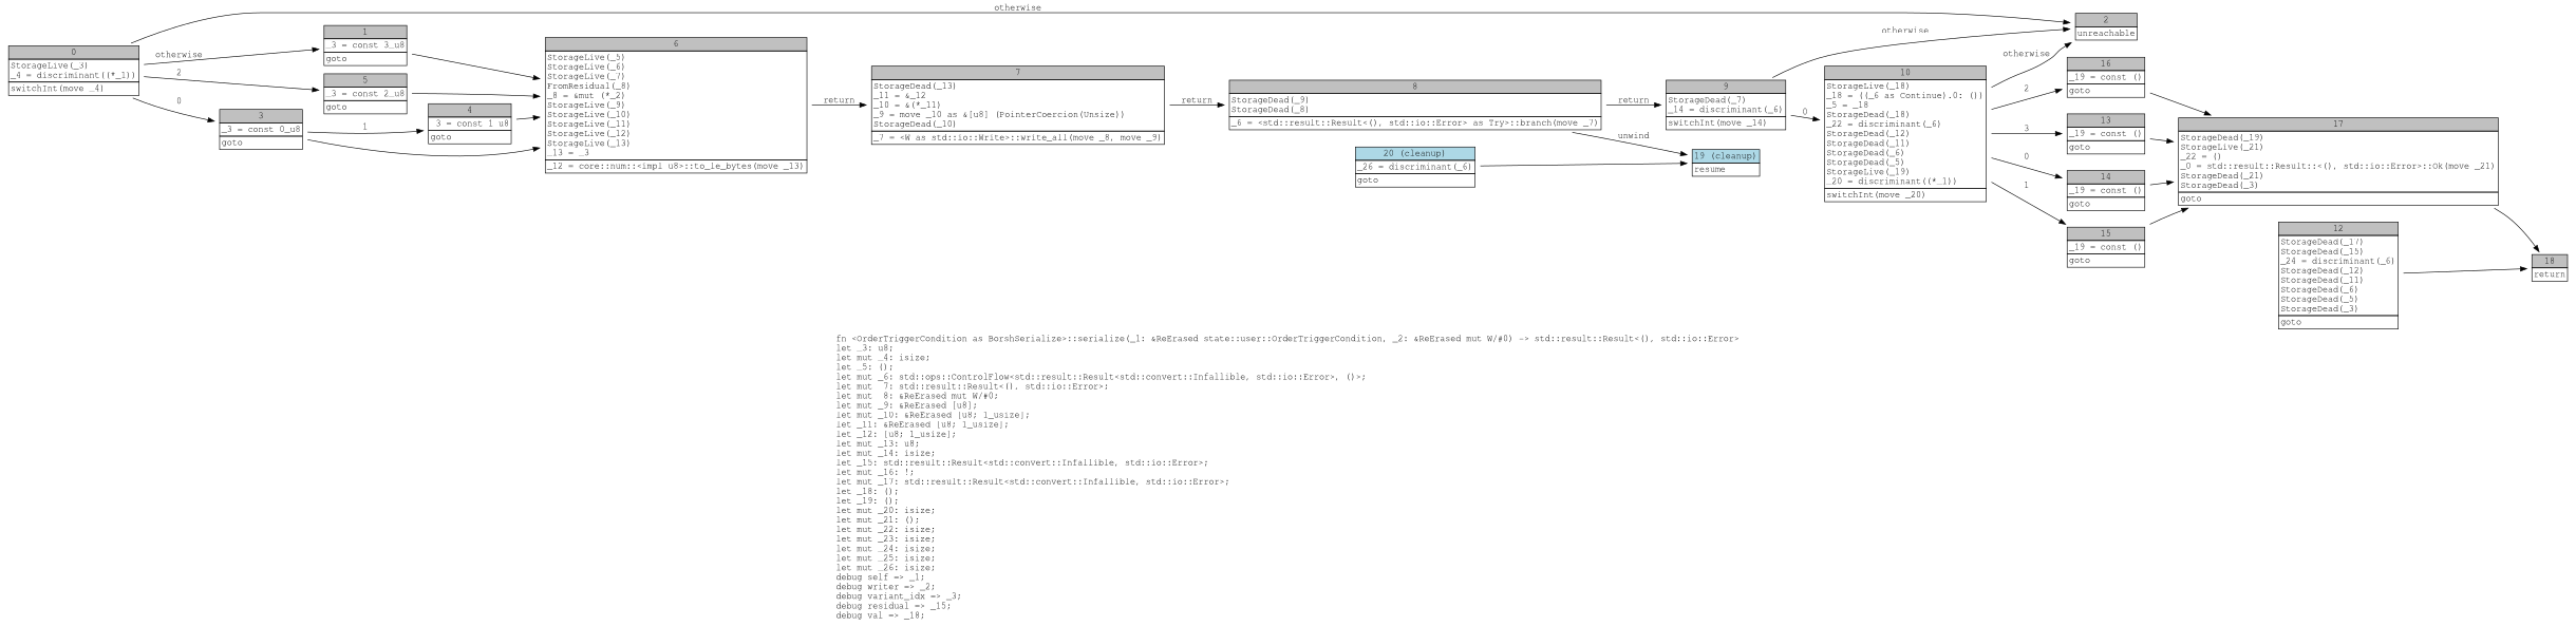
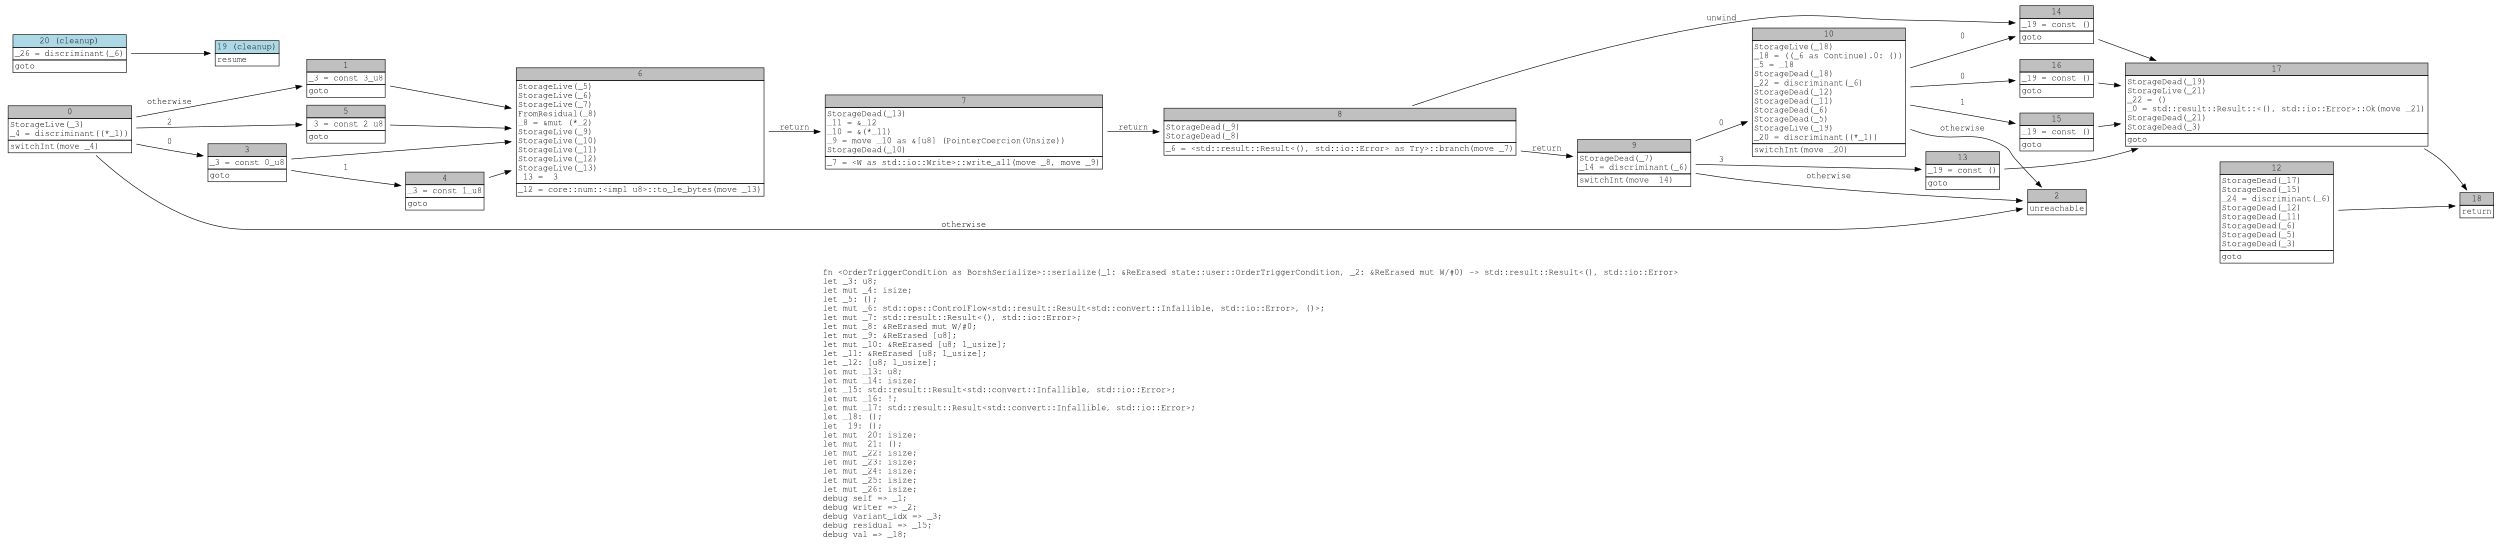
  digraph {
    fontname="Courier, monospace"
    label=<fn &lt;OrderTriggerCondition as BorshSerialize&gt;::serialize(_1: &amp;ReErased state::user::OrderTriggerCondition, _2: &amp;ReErased mut W/#0) -&gt; std::result::Result&lt;(), std::io::Error&gt;<br align="left"/>let _3: u8;<br align="left"/>let mut _4: isize;<br align="left"/>let _5: ();<br align="left"/>let mut _6: std::ops::ControlFlow&lt;std::result::Result&lt;std::convert::Infallible, std::io::Error&gt;, ()&gt;;<br align="left"/>let mut _7: std::result::Result&lt;(), std::io::Error&gt;;<br align="left"/>let mut _8: &amp;ReErased mut W/#0;<br align="left"/>let mut _9: &amp;ReErased [u8];<br align="left"/>let mut _10: &amp;ReErased [u8; 1_usize];<br align="left"/>let _11: &amp;ReErased [u8; 1_usize];<br align="left"/>let _12: [u8; 1_usize];<br align="left"/>let mut _13: u8;<br align="left"/>let mut _14: isize;<br align="left"/>let _15: std::result::Result&lt;std::convert::Infallible, std::io::Error&gt;;<br align="left"/>let mut _16: !;<br align="left"/>let mut _17: std::result::Result&lt;std::convert::Infallible, std::io::Error&gt;;<br align="left"/>let _18: ();<br align="left"/>let _19: ();<br align="left"/>let mut _20: isize;<br align="left"/>let mut _21: ();<br align="left"/>let mut _22: isize;<br align="left"/>let mut _23: isize;<br align="left"/>let mut _24: isize;<br align="left"/>let mut _25: isize;<br align="left"/>let mut _26: isize;<br align="left"/>debug self =&gt; _1;<br align="left"/>debug writer =&gt; _2;<br align="left"/>debug variant_idx =&gt; _3;<br align="left"/>debug residual =&gt; _15;<br align="left"/>debug val =&gt; _18;<br align="left"/>>
    rankdir=LR
    node [fontname="Courier, monospace" shape=none]
    edge [fontname="Courier, monospace"]
    n1 [label=<<table border="0" cellborder="1" cellspacing="0"><tr><td bgcolor="gray" align="center" colspan="1">0</td></tr><tr><td align="left" balign="left">StorageLive(_3)<br/>_4 = discriminant((*_1))<br/></td></tr><tr><td align="left">switchInt(move _4)</td></tr></table>>]
    n2 [label=<<table border="0" cellborder="1" cellspacing="0"><tr><td bgcolor="gray" align="center" colspan="1">1</td></tr><tr><td align="left" balign="left">_3 = const 3_u8<br/></td></tr><tr><td align="left">goto</td></tr></table>>]
    n3 [label=<<table border="0" cellborder="1" cellspacing="0"><tr><td bgcolor="gray" align="center" colspan="1">2</td></tr><tr><td align="left">unreachable</td></tr></table>>]
    n4 [label=<<table border="0" cellborder="1" cellspacing="0"><tr><td bgcolor="gray" align="center" colspan="1">3</td></tr><tr><td align="left" balign="left">_3 = const 0_u8<br/></td></tr><tr><td align="left">goto</td></tr></table>>]
    n5 [label=<<table border="0" cellborder="1" cellspacing="0"><tr><td bgcolor="gray" align="center" colspan="1">5</td></tr><tr><td align="left" balign="left">_3 = const 2_u8<br/></td></tr><tr><td align="left">goto</td></tr></table>>]
    n6 [label=<<table border="0" cellborder="1" cellspacing="0"><tr><td bgcolor="gray" align="center" colspan="1">6</td></tr><tr><td align="left" balign="left">StorageLive(_5)<br/>StorageLive(_6)<br/>StorageLive(_7)<br/>FromResidual(_8)<br/>_8 = &amp;mut (*_2)<br/>StorageLive(_9)<br/>StorageLive(_10)<br/>StorageLive(_11)<br/>StorageLive(_12)<br/>StorageLive(_13)<br/>_13 = _3<br/></td></tr><tr><td align="left">_12 = core::num::&lt;impl u8&gt;::to_le_bytes(move _13)</td></tr></table>>]
    n7 [label=<<table border="0" cellborder="1" cellspacing="0"><tr><td bgcolor="gray" align="center" colspan="1">4</td></tr><tr><td align="left" balign="left">_3 = const 1_u8<br/></td></tr><tr><td align="left">goto</td></tr></table>>]
    n8 [label=<<table border="0" cellborder="1" cellspacing="0"><tr><td bgcolor="gray" align="center" colspan="1">7</td></tr><tr><td align="left" balign="left">StorageDead(_13)<br/>_11 = &amp;_12<br/>_10 = &amp;(*_11)<br/>_9 = move _10 as &amp;[u8] (PointerCoercion(Unsize))<br/>StorageDead(_10)<br/></td></tr><tr><td align="left">_7 = &lt;W as std::io::Write&gt;::write_all(move _8, move _9)</td></tr></table>>]
    n9 [label=<<table border="0" cellborder="1" cellspacing="0"><tr><td bgcolor="gray" align="center" colspan="1">8</td></tr><tr><td align="left" balign="left">StorageDead(_9)<br/>StorageDead(_8)<br/></td></tr><tr><td align="left">_6 = &lt;std::result::Result&lt;(), std::io::Error&gt; as Try&gt;::branch(move _7)</td></tr></table>>]
    n10 [label=<<table border="0" cellborder="1" cellspacing="0"><tr><td bgcolor="gray" align="center" colspan="1">9</td></tr><tr><td align="left" balign="left">StorageDead(_7)<br/>_14 = discriminant(_6)<br/></td></tr><tr><td align="left">switchInt(move _14)</td></tr></table>>]
    n11 [label=<<table border="0" cellborder="1" cellspacing="0"><tr><td bgcolor="lightblue" align="center" colspan="1">19 (cleanup)</td></tr><tr><td align="left">resume</td></tr></table>>]
    n12 [label=<<table border="0" cellborder="1" cellspacing="0"><tr><td bgcolor="gray" align="center" colspan="1">10</td></tr><tr><td align="left" balign="left">StorageLive(_18)<br/>_18 = ((_6 as Continue).0: ())<br/>_5 = _18<br/>StorageDead(_18)<br/>_22 = discriminant(_6)<br/>StorageDead(_12)<br/>StorageDead(_11)<br/>StorageDead(_6)<br/>StorageDead(_5)<br/>StorageLive(_19)<br/>_20 = discriminant((*_1))<br/></td></tr><tr><td align="left">switchInt(move _20)</td></tr></table>>]
    n13 [label=<<table border="0" cellborder="1" cellspacing="0"><tr><td bgcolor="gray" align="center" colspan="1">13</td></tr><tr><td align="left" balign="left">_19 = const ()<br/></td></tr><tr><td align="left">goto</td></tr></table>>]
    n14 [label=<<table border="0" cellborder="1" cellspacing="0"><tr><td bgcolor="gray" align="center" colspan="1">14</td></tr><tr><td align="left" balign="left">_19 = const ()<br/></td></tr><tr><td align="left">goto</td></tr></table>>]
    n15 [label=<<table border="0" cellborder="1" cellspacing="0"><tr><td bgcolor="gray" align="center" colspan="1">15</td></tr><tr><td align="left" balign="left">_19 = const ()<br/></td></tr><tr><td align="left">goto</td></tr></table>>]
    n16 [label=<<table border="0" cellborder="1" cellspacing="0"><tr><td bgcolor="gray" align="center" colspan="1">16</td></tr><tr><td align="left" balign="left">_19 = const ()<br/></td></tr><tr><td align="left">goto</td></tr></table>>]
    n17 [label=<<table border="0" cellborder="1" cellspacing="0"><tr><td bgcolor="gray" align="center" colspan="1">17</td></tr><tr><td align="left" balign="left">StorageDead(_19)<br/>StorageLive(_21)<br/>_22 = ()<br/>_0 = std::result::Result::&lt;(), std::io::Error&gt;::Ok(move _21)<br/>StorageDead(_21)<br/>StorageDead(_3)<br/></td></tr><tr><td align="left">goto</td></tr></table>>]
    n18 [label=<<table border="0" cellborder="1" cellspacing="0"><tr><td bgcolor="gray" align="center" colspan="1">12</td></tr><tr><td align="left" balign="left">StorageDead(_17)<br/>StorageDead(_15)<br/>_24 = discriminant(_6)<br/>StorageDead(_12)<br/>StorageDead(_11)<br/>StorageDead(_6)<br/>StorageDead(_5)<br/>StorageDead(_3)<br/></td></tr><tr><td align="left">goto</td></tr></table>>]
    n19 [label=<<table border="0" cellborder="1" cellspacing="0"><tr><td bgcolor="gray" align="center" colspan="1">18</td></tr><tr><td align="left">return</td></tr></table>>]
    n20 [label=<<table border="0" cellborder="1" cellspacing="0"><tr><td bgcolor="lightblue" align="center" colspan="1">20 (cleanup)</td></tr><tr><td align="left" balign="left">_26 = discriminant(_6)<br/></td></tr><tr><td align="left">goto</td></tr></table>>]
    n1 -> n2 [label=otherwise]
    n1 -> n3 [label=otherwise]
    n1 -> n4 [label=0]
    n1 -> n5 [label=2]
    n2 -> n6
    n4 -> n6
    n4 -> n7 [label=1]
    n5 -> n6
    n6 -> n8 [label=return]
    n7 -> n6
    n8 -> n9 [label=return]
    n9 -> n10 [label=return]
-   n9 -> n11 [label=unwind]
+   n9 -> n14 [label=unwind]
    n10 -> n3 [label=otherwise]
    n10 -> n12 [label=0]
    n12 -> n3 [label=otherwise]
-   n12 -> n13 [label=3]
+   n10 -> n13 [label=3]
    n12 -> n14 [label=0]
    n12 -> n15 [label=1]
-   n12 -> n16 [label=2]
+   n12 -> n16 [label=0]
    n13 -> n17
    n14 -> n17
    n15 -> n17
    n16 -> n17
    n17 -> n19
    n18 -> n19
    n20 -> n11
  }
